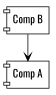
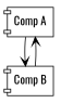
  digraph {
    fontname=Oswald
    node [shape=component fontname=Oswald]
    edge [arrowhead=vee fontname=Oswald]
    n1 [label="Comp A"]
    n2 [label="Comp B"]
+   n1 -> n2
    n2 -> n1
  }
